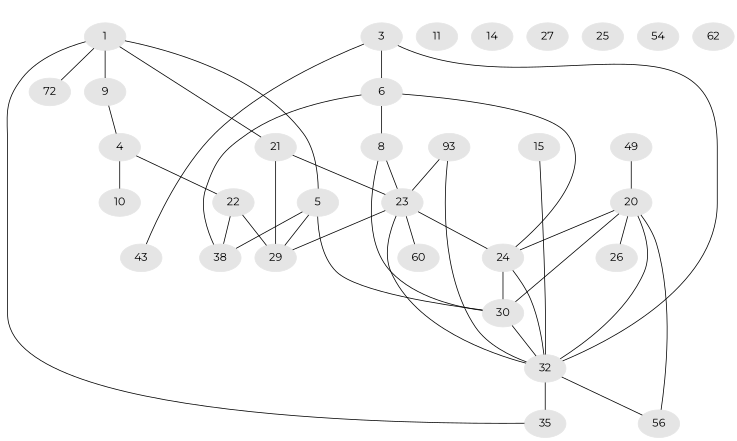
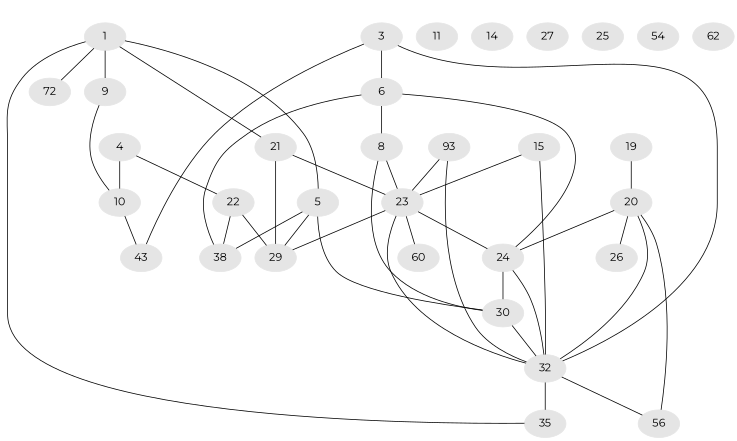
  graph {
    fontname=Montserrat
    node [color=gray90 fontname=Montserrat style=filled]
    edge [fontname=Montserrat]
    1 [super="+2"]
    5 [super="+18+12"]
    9 [super="+52"]
    21 [super="+41+36"]
    35 [super="+49+51"]
    72
    29 [super="+53"]
    30 [super="+39"]
    38 [super="+57+61"]
    10 [super="+27"]
    23 [super="+48"]
    3 [super="+59+16"]
    6 [super="+7+31"]
    32 [super="+40+58"]
    43
    24 [super="+69+33+42"]
    8
    56
    4 [super="+70"]
    22 [super="+34+55"]
    60
    11
    n23 [label=93 super="+46"]
    14
    15
    n26 [label=27]
-   19 [super="+44+64+37" label=49]
+   19 [super="+44+64+37"]
    20 [super="+71+28"]
    26 [super="+45"]
    25
    54
    62
    1 -- 5
    1 -- 9
    1 -- 21
    1 -- 35
    1 -- 72
    5 -- 29
    5 -- 30
    5 -- 38
-   9 -- 4
+   9 -- 10
    21 -- 29
    21 -- 23
    30 -- 32
+   10 -- 43
    23 -- 29 [weight=2]
    23 -- 32
    23 -- 24
    23 -- 60
    3 -- 6 [weight=2]
    3 -- 32
    3 -- 43
    6 -- 38
    6 -- 24
    6 -- 8
    32 -- 35 [weight=2]
    32 -- 56
    24 -- 30
    24 -- 32 [weight=3]
    8 -- 30
    8 -- 23
    4 -- 10
    4 -- 22
    22 -- 29
    22 -- 38
    n23 -- 23
    n23 -- 32
+   15 -- 23
    15 -- 32
    19 -- 20
-   20 -- 30
    20 -- 32
    20 -- 24
    20 -- 56
    20 -- 26
  }
